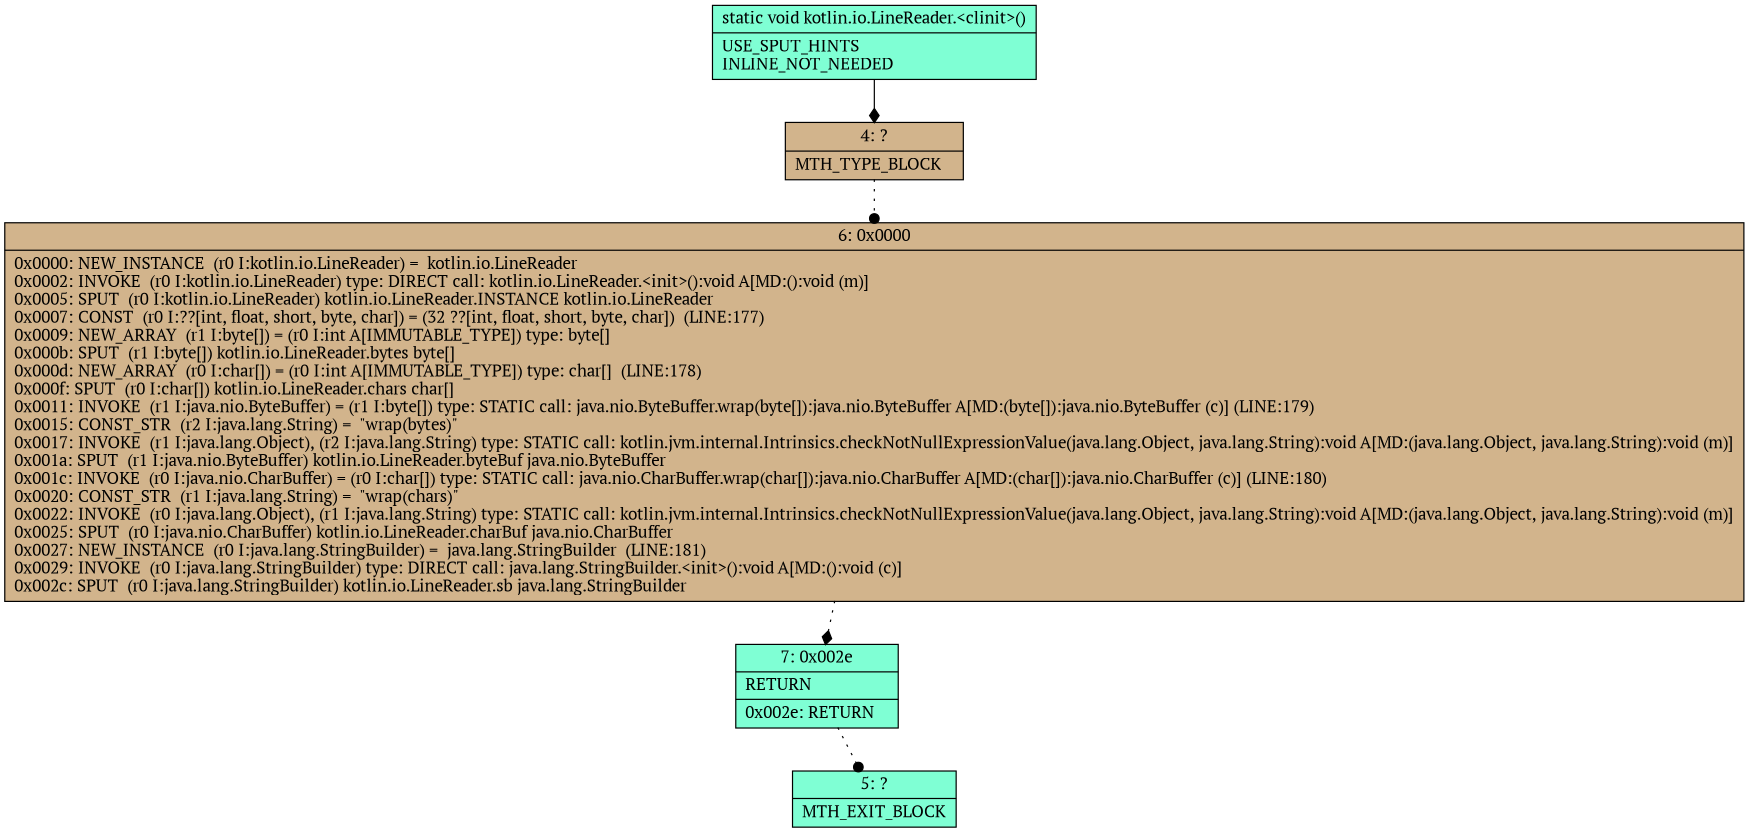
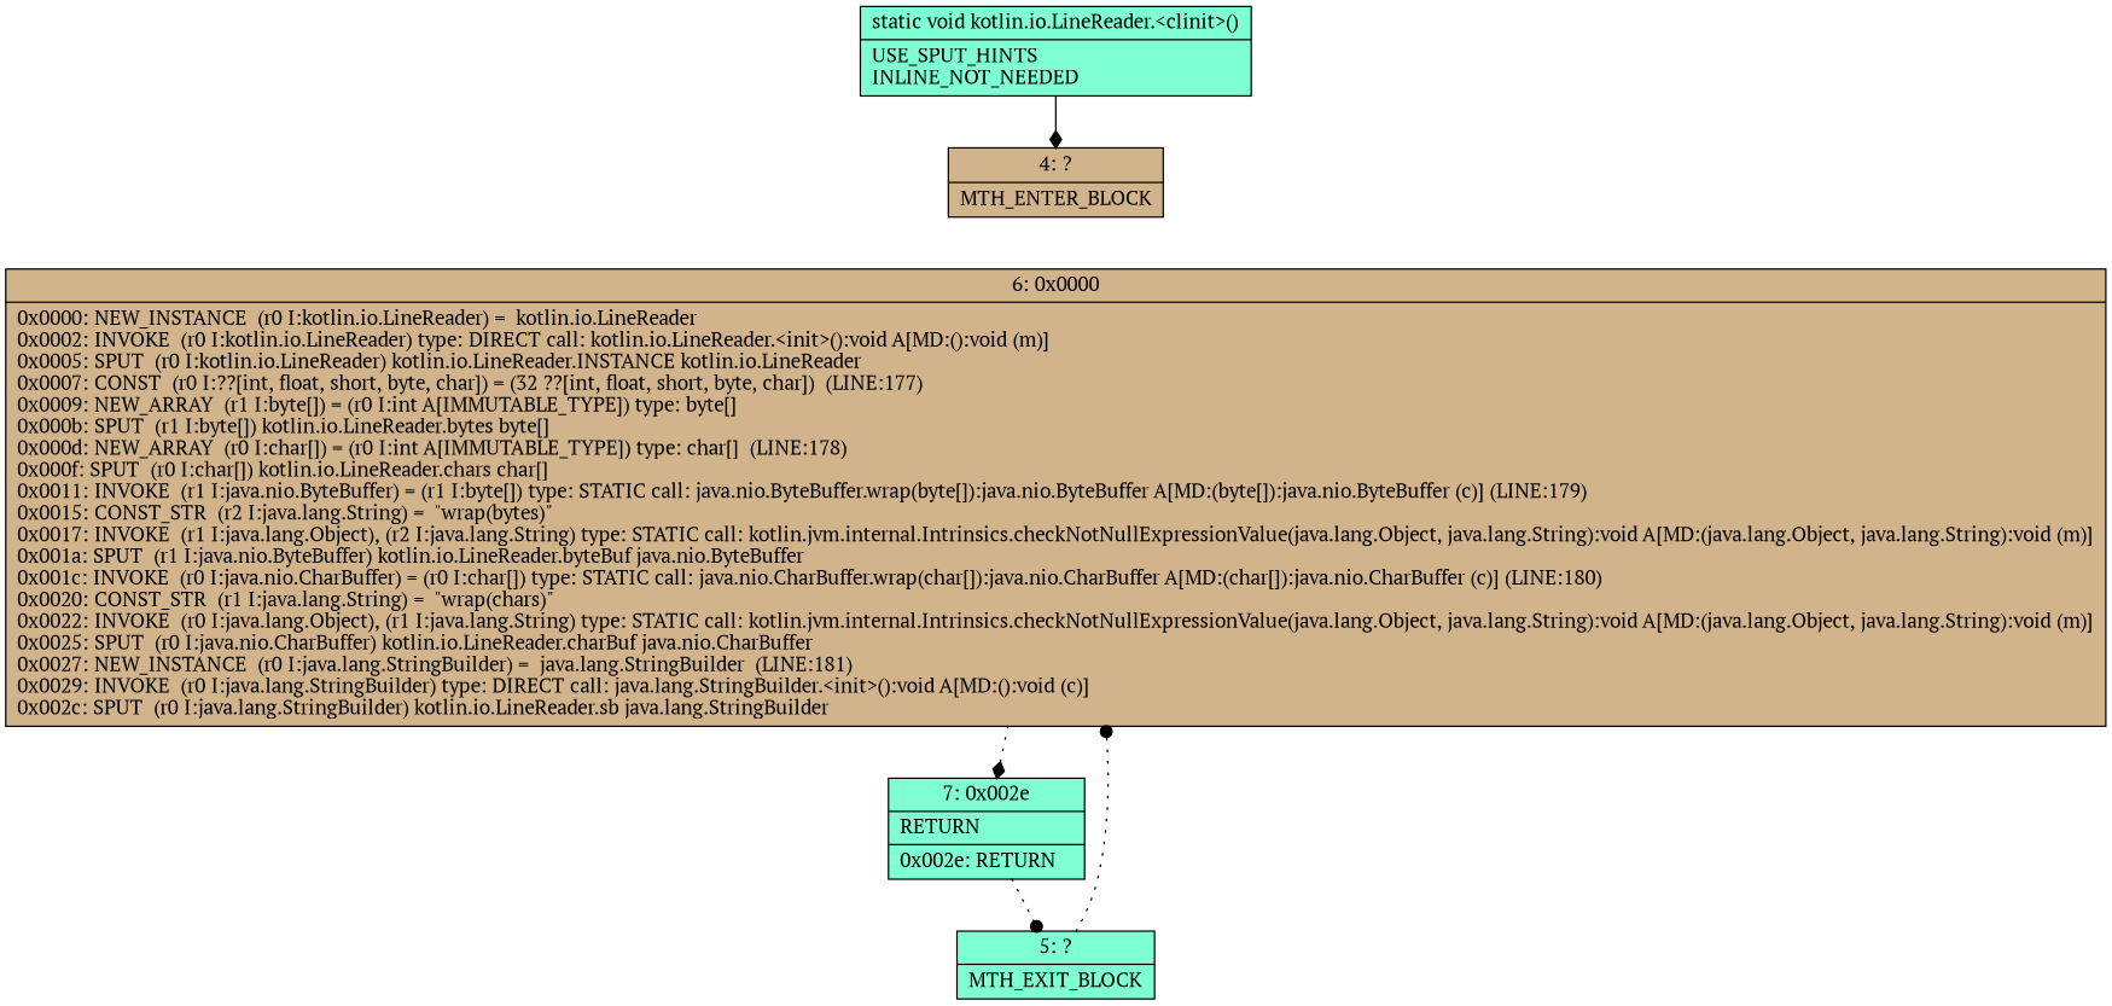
  digraph {
    fontname="PT Serif"
    node [fillcolor=aquamarine fontname="PT Serif" shape=record style=filled]
    edge [arrowhead=dot fontname="PT Serif" style=dotted]
-   n1 [fillcolor=tan label="{4\:\ ?|MTH_TYPE_BLOCK\l}"]
+   n1 [fillcolor=tan label="{4\:\ ?|MTH_ENTER_BLOCK\l}"]
    n2 [fillcolor=tan label="{6\:\ 0x0000|0x0000: NEW_INSTANCE  (r0 I:kotlin.io.LineReader) =  kotlin.io.LineReader \l0x0002: INVOKE  (r0 I:kotlin.io.LineReader) type: DIRECT call: kotlin.io.LineReader.\<init\>():void A[MD:():void (m)]\l0x0005: SPUT  (r0 I:kotlin.io.LineReader) kotlin.io.LineReader.INSTANCE kotlin.io.LineReader \l0x0007: CONST  (r0 I:??[int, float, short, byte, char]) = (32 ??[int, float, short, byte, char])  (LINE:177)\l0x0009: NEW_ARRAY  (r1 I:byte[]) = (r0 I:int A[IMMUTABLE_TYPE]) type: byte[] \l0x000b: SPUT  (r1 I:byte[]) kotlin.io.LineReader.bytes byte[] \l0x000d: NEW_ARRAY  (r0 I:char[]) = (r0 I:int A[IMMUTABLE_TYPE]) type: char[]  (LINE:178)\l0x000f: SPUT  (r0 I:char[]) kotlin.io.LineReader.chars char[] \l0x0011: INVOKE  (r1 I:java.nio.ByteBuffer) = (r1 I:byte[]) type: STATIC call: java.nio.ByteBuffer.wrap(byte[]):java.nio.ByteBuffer A[MD:(byte[]):java.nio.ByteBuffer (c)] (LINE:179)\l0x0015: CONST_STR  (r2 I:java.lang.String) =  \"wrap(bytes)\" \l0x0017: INVOKE  (r1 I:java.lang.Object), (r2 I:java.lang.String) type: STATIC call: kotlin.jvm.internal.Intrinsics.checkNotNullExpressionValue(java.lang.Object, java.lang.String):void A[MD:(java.lang.Object, java.lang.String):void (m)]\l0x001a: SPUT  (r1 I:java.nio.ByteBuffer) kotlin.io.LineReader.byteBuf java.nio.ByteBuffer \l0x001c: INVOKE  (r0 I:java.nio.CharBuffer) = (r0 I:char[]) type: STATIC call: java.nio.CharBuffer.wrap(char[]):java.nio.CharBuffer A[MD:(char[]):java.nio.CharBuffer (c)] (LINE:180)\l0x0020: CONST_STR  (r1 I:java.lang.String) =  \"wrap(chars)\" \l0x0022: INVOKE  (r0 I:java.lang.Object), (r1 I:java.lang.String) type: STATIC call: kotlin.jvm.internal.Intrinsics.checkNotNullExpressionValue(java.lang.Object, java.lang.String):void A[MD:(java.lang.Object, java.lang.String):void (m)]\l0x0025: SPUT  (r0 I:java.nio.CharBuffer) kotlin.io.LineReader.charBuf java.nio.CharBuffer \l0x0027: NEW_INSTANCE  (r0 I:java.lang.StringBuilder) =  java.lang.StringBuilder  (LINE:181)\l0x0029: INVOKE  (r0 I:java.lang.StringBuilder) type: DIRECT call: java.lang.StringBuilder.\<init\>():void A[MD:():void (c)]\l0x002c: SPUT  (r0 I:java.lang.StringBuilder) kotlin.io.LineReader.sb java.lang.StringBuilder \l}"]
    n3 [label="{7\:\ 0x002e|RETURN\l|0x002e: RETURN   \l}"]
    n4 [label="{5\:\ ?|MTH_EXIT_BLOCK\l}"]
    n5 [label="{static void kotlin.io.LineReader.\<clinit\>()  | USE_SPUT_HINTS\lINLINE_NOT_NEEDED\l}"]
-   n1 -> n2
+   n4 -> n2
    n2 -> n3 [arrowhead=diamond]
    n3 -> n4
    n5 -> n1 [arrowhead=diamond style=solid]
  }
